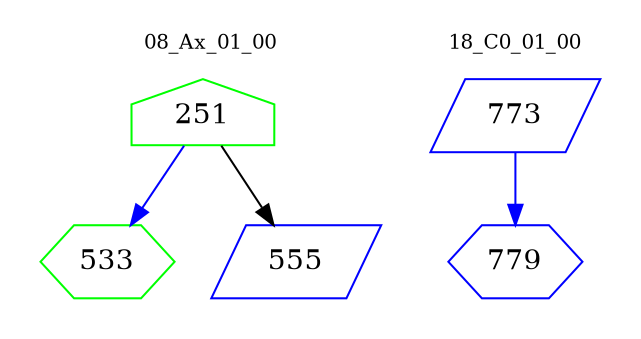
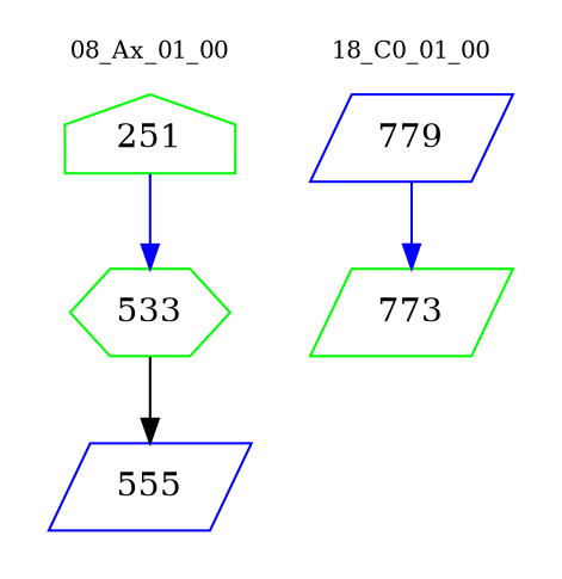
  digraph {
    node [color=green shape=hexagon]
    edge [color=blue]
    n1 [label=251 shape=house]
    n2 [label=533]
    n3 [color=blue label=555 shape=parallelogram]
-   n4 [color=blue label=773 shape=parallelogram]
-   n5 [color=blue label=779]
+   n4 [label=773 shape=parallelogram]
+   n5 [color=blue label=779 shape=parallelogram]
    subgraph cluster_1 {
      color=white
      fontsize=10
      label="08_Ax_01_00"
      n1
      n2
      n3
    }
    subgraph cluster_2 {
      color=white
      fontsize=10
      label="18_C0_01_00"
      n4
      n5
    }
    n1 -> n2
-   n1 -> n3 [color=black]
-   n4 -> n5
+   n2 -> n3 [color=black]
+   n5 -> n4
  }
